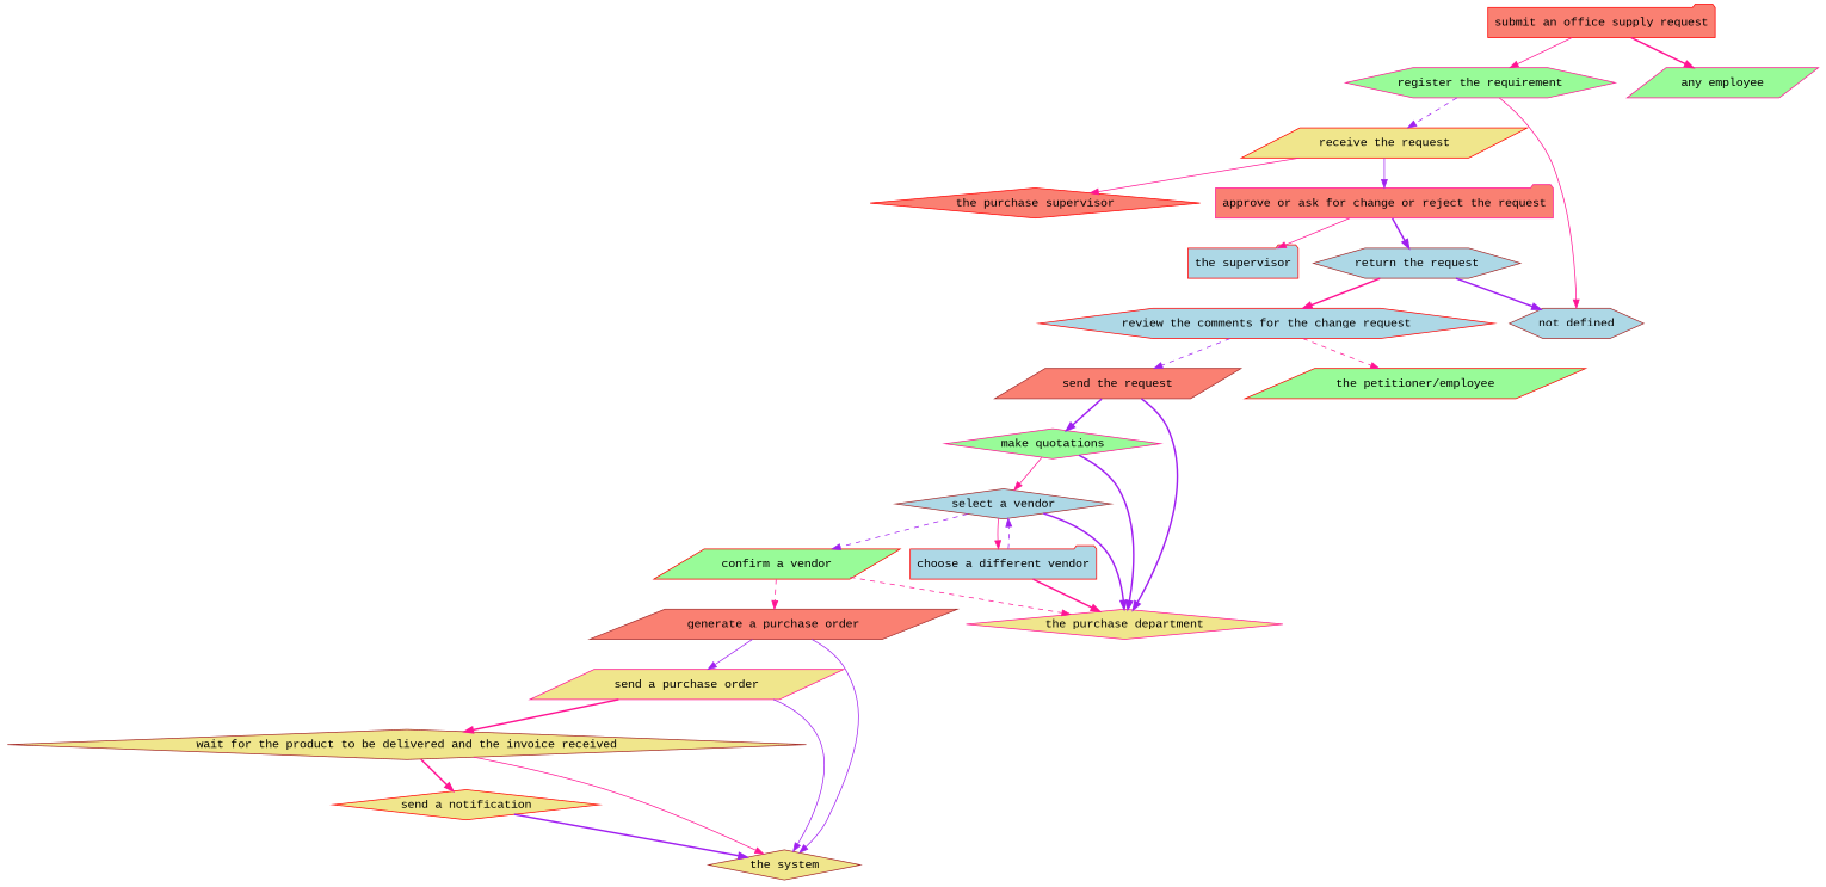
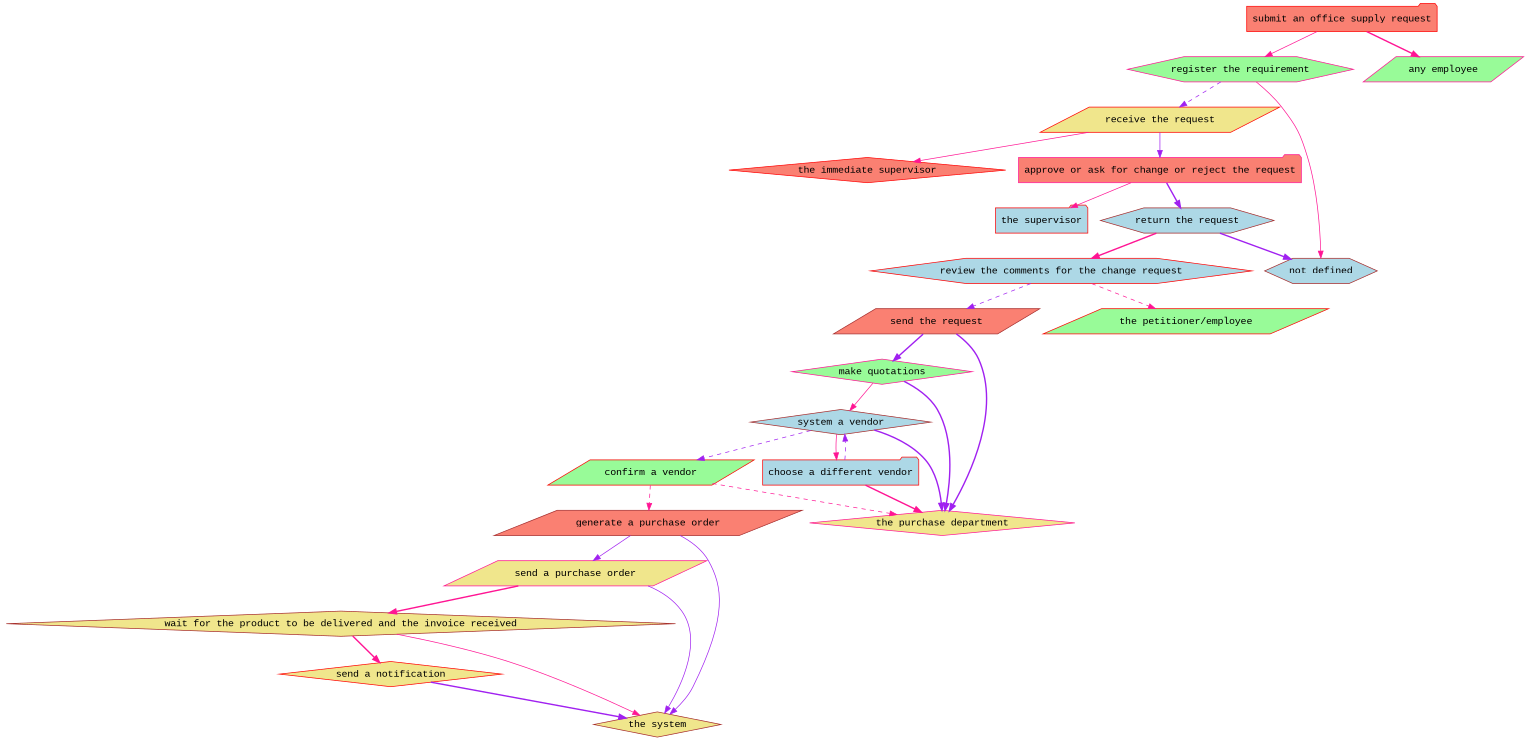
  strict digraph {
    fontname="Liberation Mono"
    node [color=red fillcolor=khaki fontname="Liberation Mono" shape=parallelogram style=filled]
    edge [attrs="{'type': 'flow', 'label': 'flow'}" color=deeppink fontname="Liberation Mono" style=bold]
    "submit an office supply request" [attrs="{'type': 'Activity', 'label': 'submit an office supply request'}" fillcolor=salmon shape=folder]
    "register the requirement" [attrs="{'type': 'Activity', 'label': 'register the requirement'}" color=deeppink fillcolor=palegreen shape=hexagon]
    "any employee" [attrs="{'type': 'Actor', 'label': 'any employee'}" color=deeppink fillcolor=palegreen]
    "receive the request" [attrs="{'type': 'Activity', 'label': 'receive the request'}"]
    "not defined" [attrs="{'type': 'Actor', 'label': 'not defined'}" color=brown fillcolor=lightblue shape=hexagon]
    "approve or ask for change or reject the request" [attrs="{'type': 'Activity', 'label': 'approve or ask for change or reject the request'}" color=deeppink fillcolor=salmon shape=folder]
-   "the immediate supervisor" [attrs="{'type': 'Actor', 'label': 'the immediate supervisor'}" fillcolor=salmon shape=diamond label="the purchase supervisor"]
+   "the immediate supervisor" [attrs="{'type': 'Actor', 'label': 'the immediate supervisor'}" fillcolor=salmon shape=diamond]
    "return the request" [attrs="{'type': 'Activity', 'label': 'return the request'}" color=brown fillcolor=lightblue shape=hexagon]
    "the supervisor" [attrs="{'type': 'Actor', 'label': 'the supervisor'}" fillcolor=lightblue shape=folder]
    "review the comments for the change request" [attrs="{'type': 'Activity', 'label': 'review the comments for the change request'}" fillcolor=lightblue shape=hexagon]
    "send the request" [attrs="{'type': 'Activity', 'label': 'send the request'}" color=brown fillcolor=salmon]
    "the petitioner/employee" [attrs="{'type': 'Actor', 'label': 'the petitioner/employee'}" fillcolor=palegreen]
    "make quotations" [attrs="{'type': 'Activity', 'label': 'make quotations'}" color=deeppink fillcolor=palegreen shape=diamond]
    "the purchase department" [attrs="{'type': 'Actor', 'label': 'the purchase department'}" color=deeppink shape=diamond]
-   "select a vendor" [attrs="{'type': 'Activity', 'label': 'select a vendor'}" color=brown fillcolor=lightblue shape=diamond]
+   "select a vendor" [attrs="{'type': 'Activity', 'label': 'select a vendor'}" color=brown fillcolor=lightblue shape=diamond label="system a vendor"]
    "choose a different vendor" [attrs="{'type': 'Activity', 'label': 'choose a different vendor'}" fillcolor=lightblue shape=folder]
    "confirm a vendor" [attrs="{'type': 'Activity', 'label': 'confirm a vendor'}" fillcolor=palegreen]
    "generate a purchase order" [attrs="{'type': 'Activity', 'label': 'generate a purchase order'}" color=brown fillcolor=salmon]
    "send a purchase order" [attrs="{'type': 'Activity', 'label': 'send a purchase order'}" color=deeppink]
    "the system" [attrs="{'type': 'Actor', 'label': 'the system'}" color=brown shape=diamond]
    "wait for the product to be delivered and the invoice received" [attrs="{'type': 'Activity', 'label': 'wait for the product to be delivered and the invoice received'}" color=brown shape=diamond]
    "send a notification" [attrs="{'type': 'Activity', 'label': 'send a notification'}" shape=diamond]
    "submit an office supply request" -> "register the requirement" [style=solid]
    "submit an office supply request" -> "any employee" [attrs="{'type': 'actor performer', 'label': 'actor performer'}"]
    "register the requirement" -> "receive the request" [color=purple style=dashed]
    "register the requirement" -> "not defined" [attrs="{'type': 'actor performer', 'label': 'actor performer'}" style=solid]
    "receive the request" -> "approve or ask for change or reject the request" [color=purple style=solid]
    "receive the request" -> "the immediate supervisor" [attrs="{'type': 'actor performer', 'label': 'actor performer'}" style=solid]
    "approve or ask for change or reject the request" -> "return the request" [color=purple]
    "approve or ask for change or reject the request" -> "the supervisor" [attrs="{'type': 'actor performer', 'label': 'actor performer'}" style=solid]
    "return the request" -> "not defined" [attrs="{'type': 'actor performer', 'label': 'actor performer'}" color=purple]
    "return the request" -> "review the comments for the change request"
    "review the comments for the change request" -> "send the request" [color=purple style=dashed]
    "review the comments for the change request" -> "the petitioner/employee" [attrs="{'type': 'actor performer', 'label': 'actor performer'}" style=dashed]
    "send the request" -> "make quotations" [color=purple]
    "send the request" -> "the purchase department" [attrs="{'type': 'actor performer', 'label': 'actor performer'}" color=purple]
    "make quotations" -> "the purchase department" [attrs="{'type': 'actor performer', 'label': 'actor performer'}" color=purple]
    "make quotations" -> "select a vendor" [style=solid]
    "select a vendor" -> "the purchase department" [attrs="{'type': 'actor performer', 'label': 'actor performer'}" color=purple]
    "select a vendor" -> "choose a different vendor" [style=solid]
    "select a vendor" -> "confirm a vendor" [color=purple style=dashed]
    "choose a different vendor" -> "the purchase department" [attrs="{'type': 'actor performer', 'label': 'actor performer'}"]
    "choose a different vendor" -> "select a vendor" [color=purple style=dashed]
    "confirm a vendor" -> "the purchase department" [attrs="{'type': 'actor performer', 'label': 'actor performer'}" style=dashed]
    "confirm a vendor" -> "generate a purchase order" [style=dashed]
    "generate a purchase order" -> "send a purchase order" [color=purple style=solid]
    "generate a purchase order" -> "the system" [attrs="{'type': 'actor performer', 'label': 'actor performer'}" color=purple style=solid]
    "send a purchase order" -> "the system" [attrs="{'type': 'actor performer', 'label': 'actor performer'}" color=purple style=solid]
    "send a purchase order" -> "wait for the product to be delivered and the invoice received"
    "wait for the product to be delivered and the invoice received" -> "the system" [attrs="{'type': 'actor performer', 'label': 'actor performer'}" style=solid]
    "wait for the product to be delivered and the invoice received" -> "send a notification"
    "send a notification" -> "the system" [attrs="{'type': 'actor performer', 'label': 'actor performer'}" color=purple]
  }
